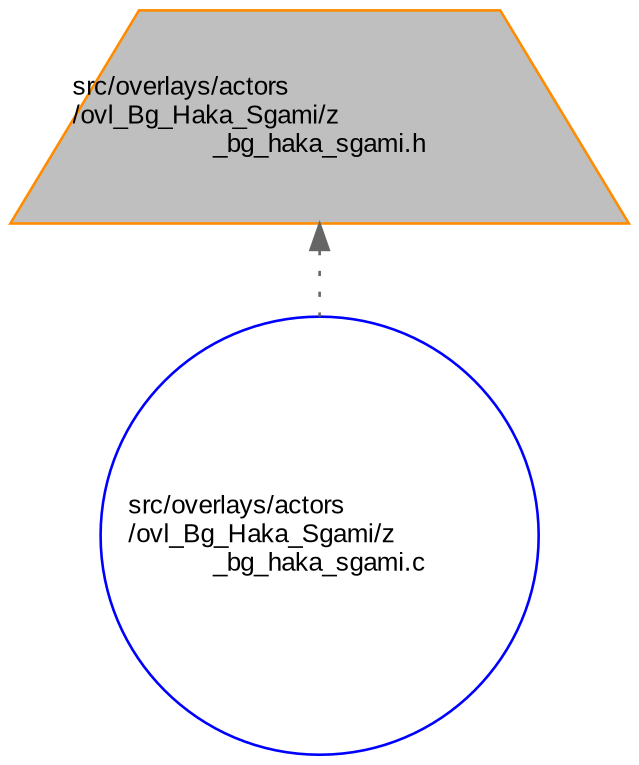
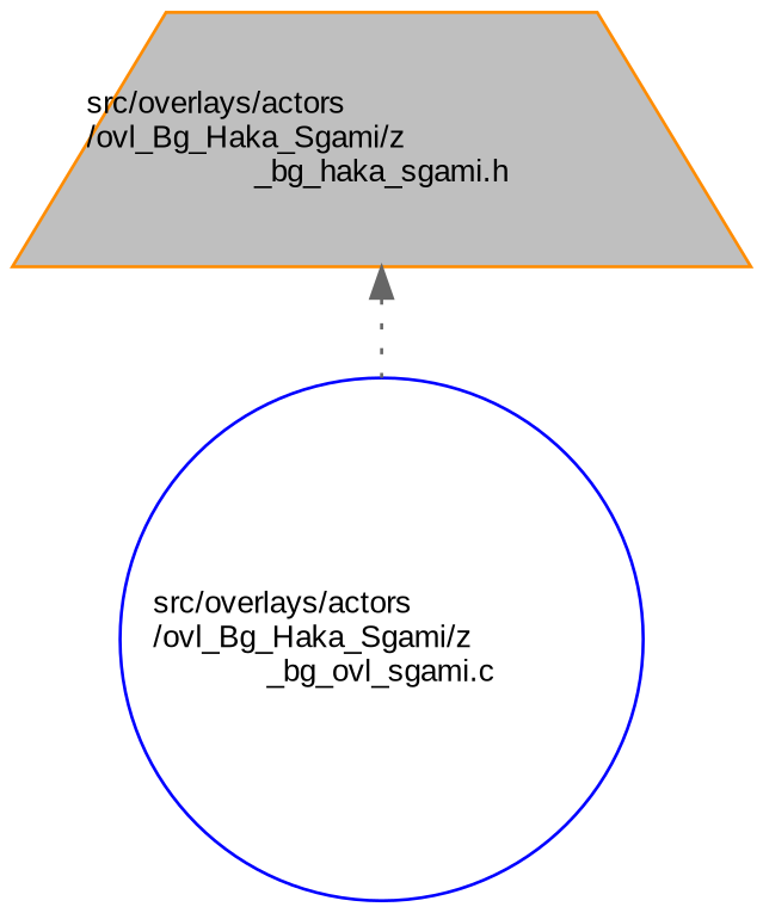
  digraph {
    fontname="Liberation Sans"
    node [fontname="Liberation Sans" fontsize=10 style=filled]
    n1 [color=darkorange fillcolor=grey75 fontcolor=black height=0.2 label="src/overlays/actors\l/ovl_Bg_Haka_Sgami/z\l_bg_haka_sgami.h" shape=trapezium width=0.4]
-   n2 [color=blue fillcolor=white height=0.2 label="src/overlays/actors\l/ovl_Bg_Haka_Sgami/z\l_bg_haka_sgami.c" shape=circle width=0.4]
+   n2 [color=blue fillcolor=white height=0.2 label="src/overlays/actors\l/ovl_Bg_Haka_Sgami/z\l_bg_ovl_sgami.c" shape=circle width=0.4]
    n1 -> n2 [color=gray40 dir=back fontname="Liberation Sans" fontsize=10 labelfontname=Helvetica labelfontsize=10 style=dotted]
  }
